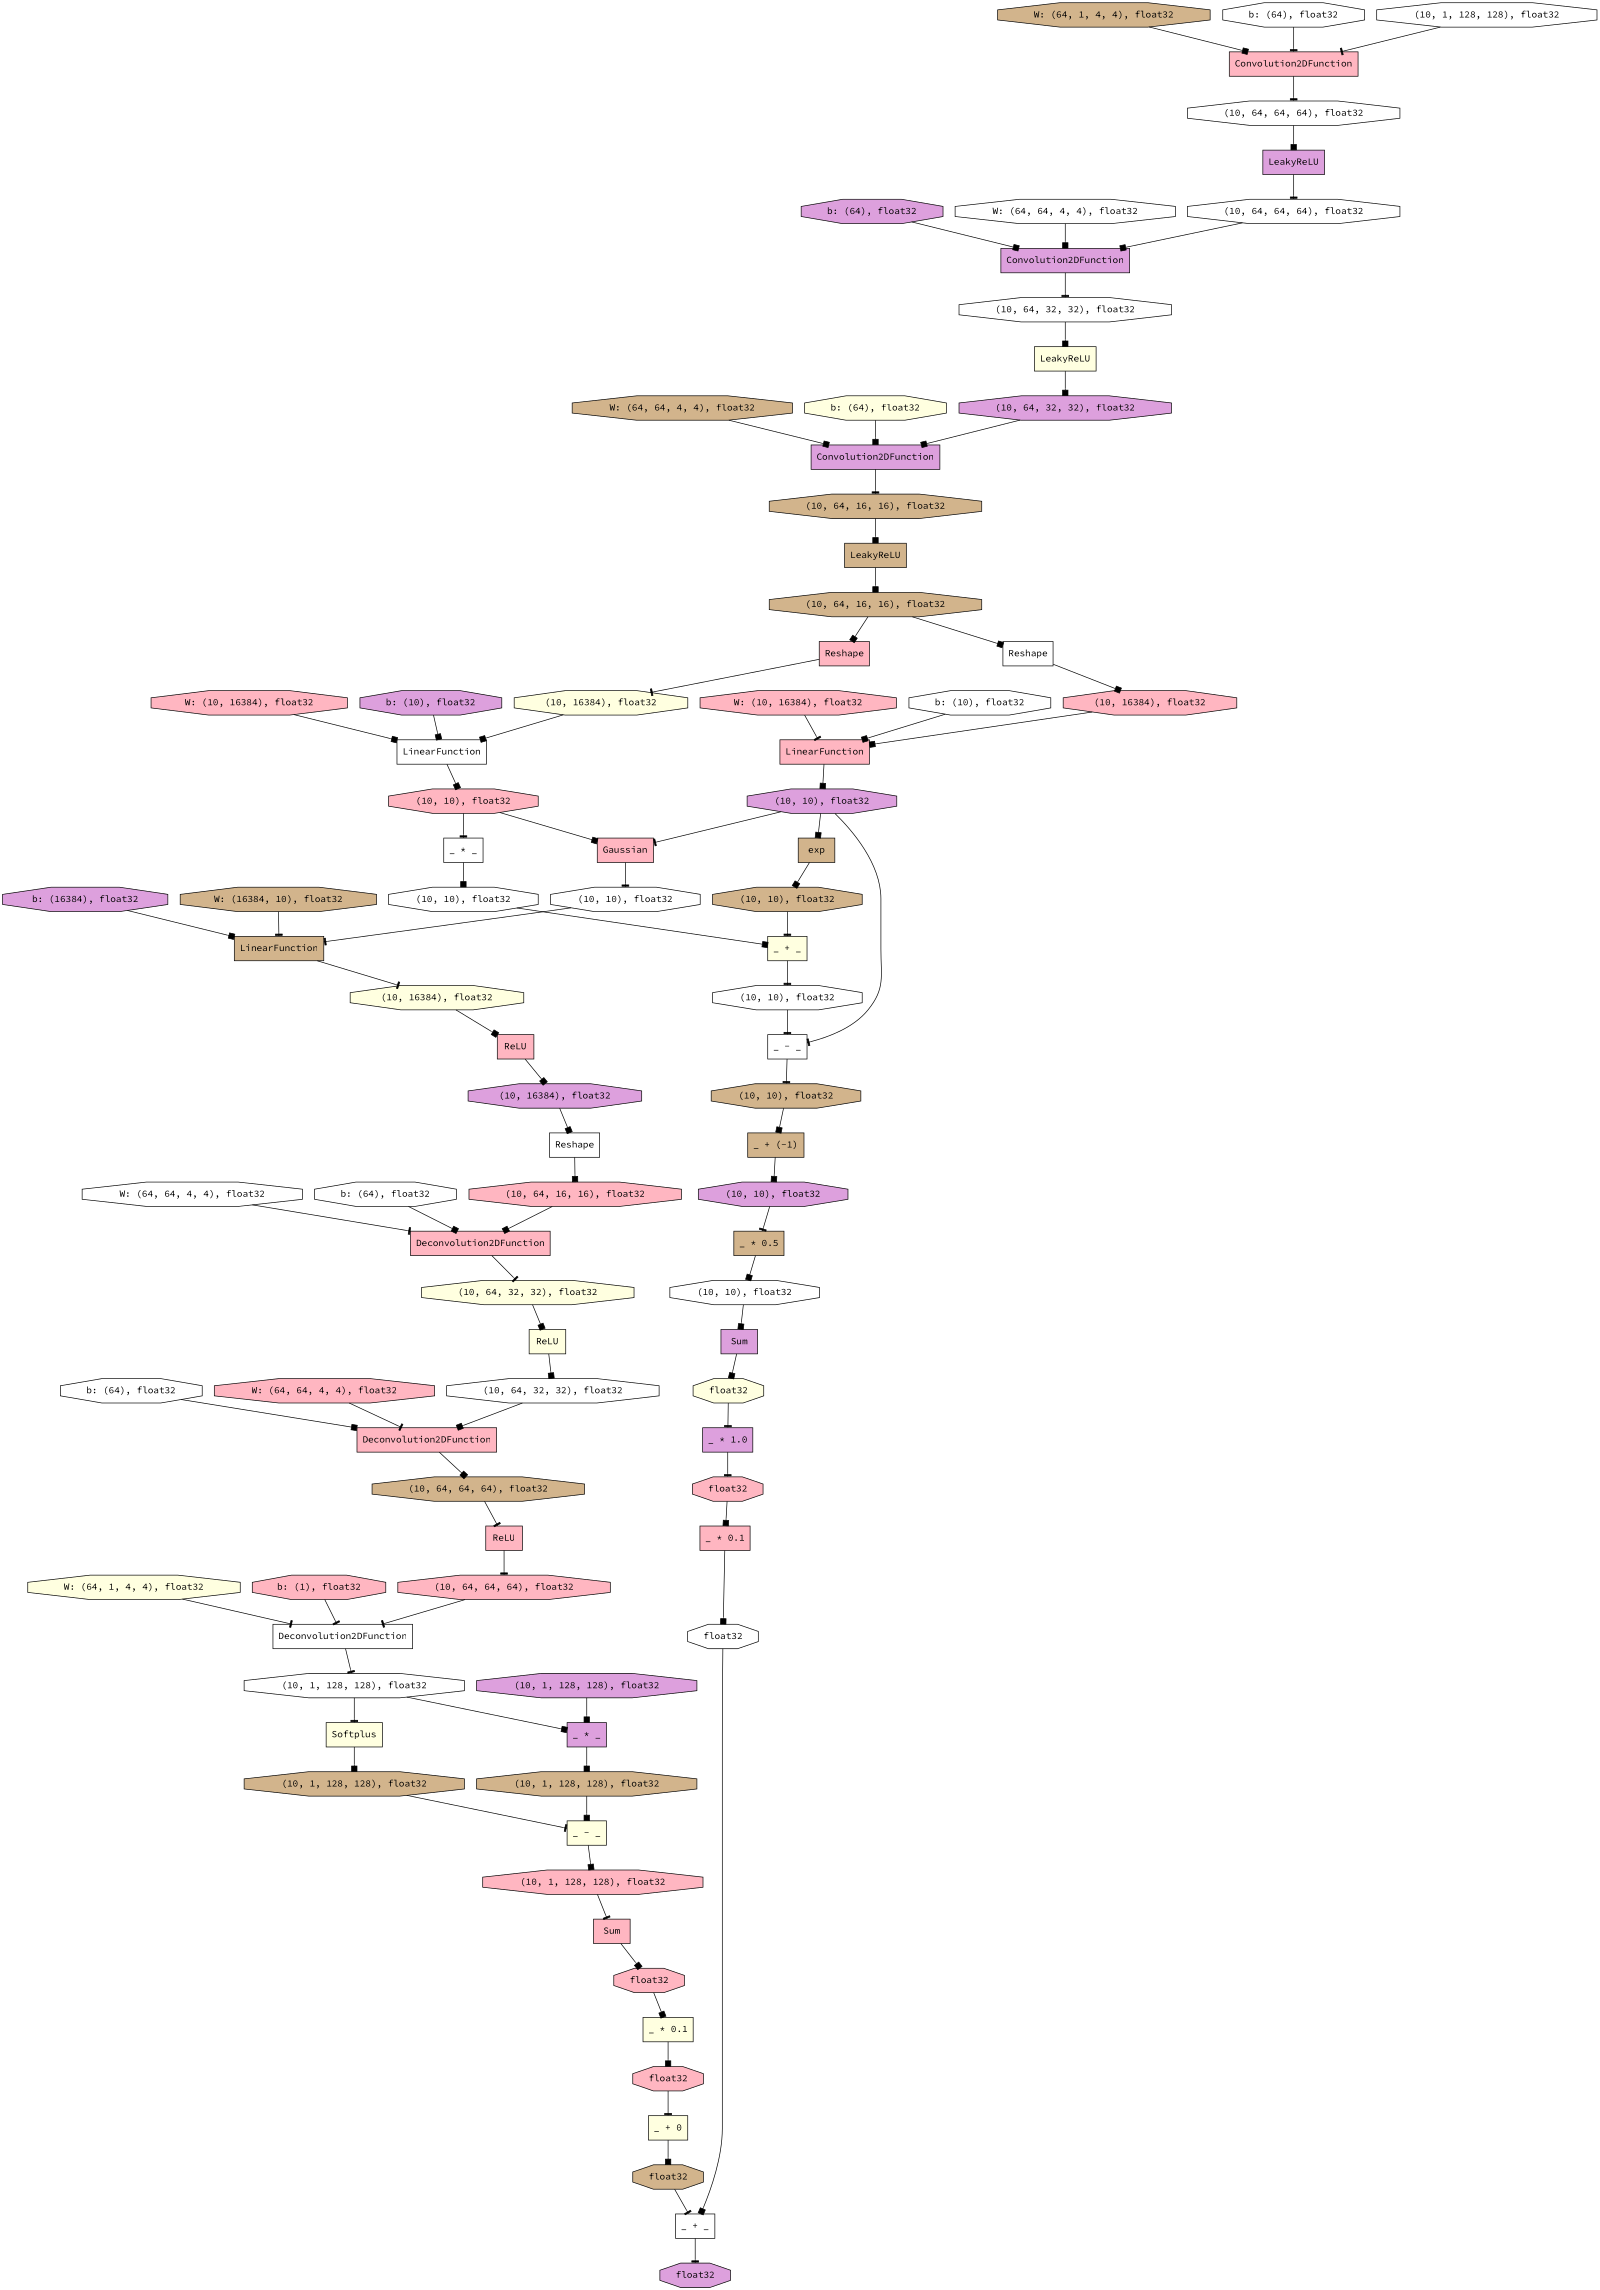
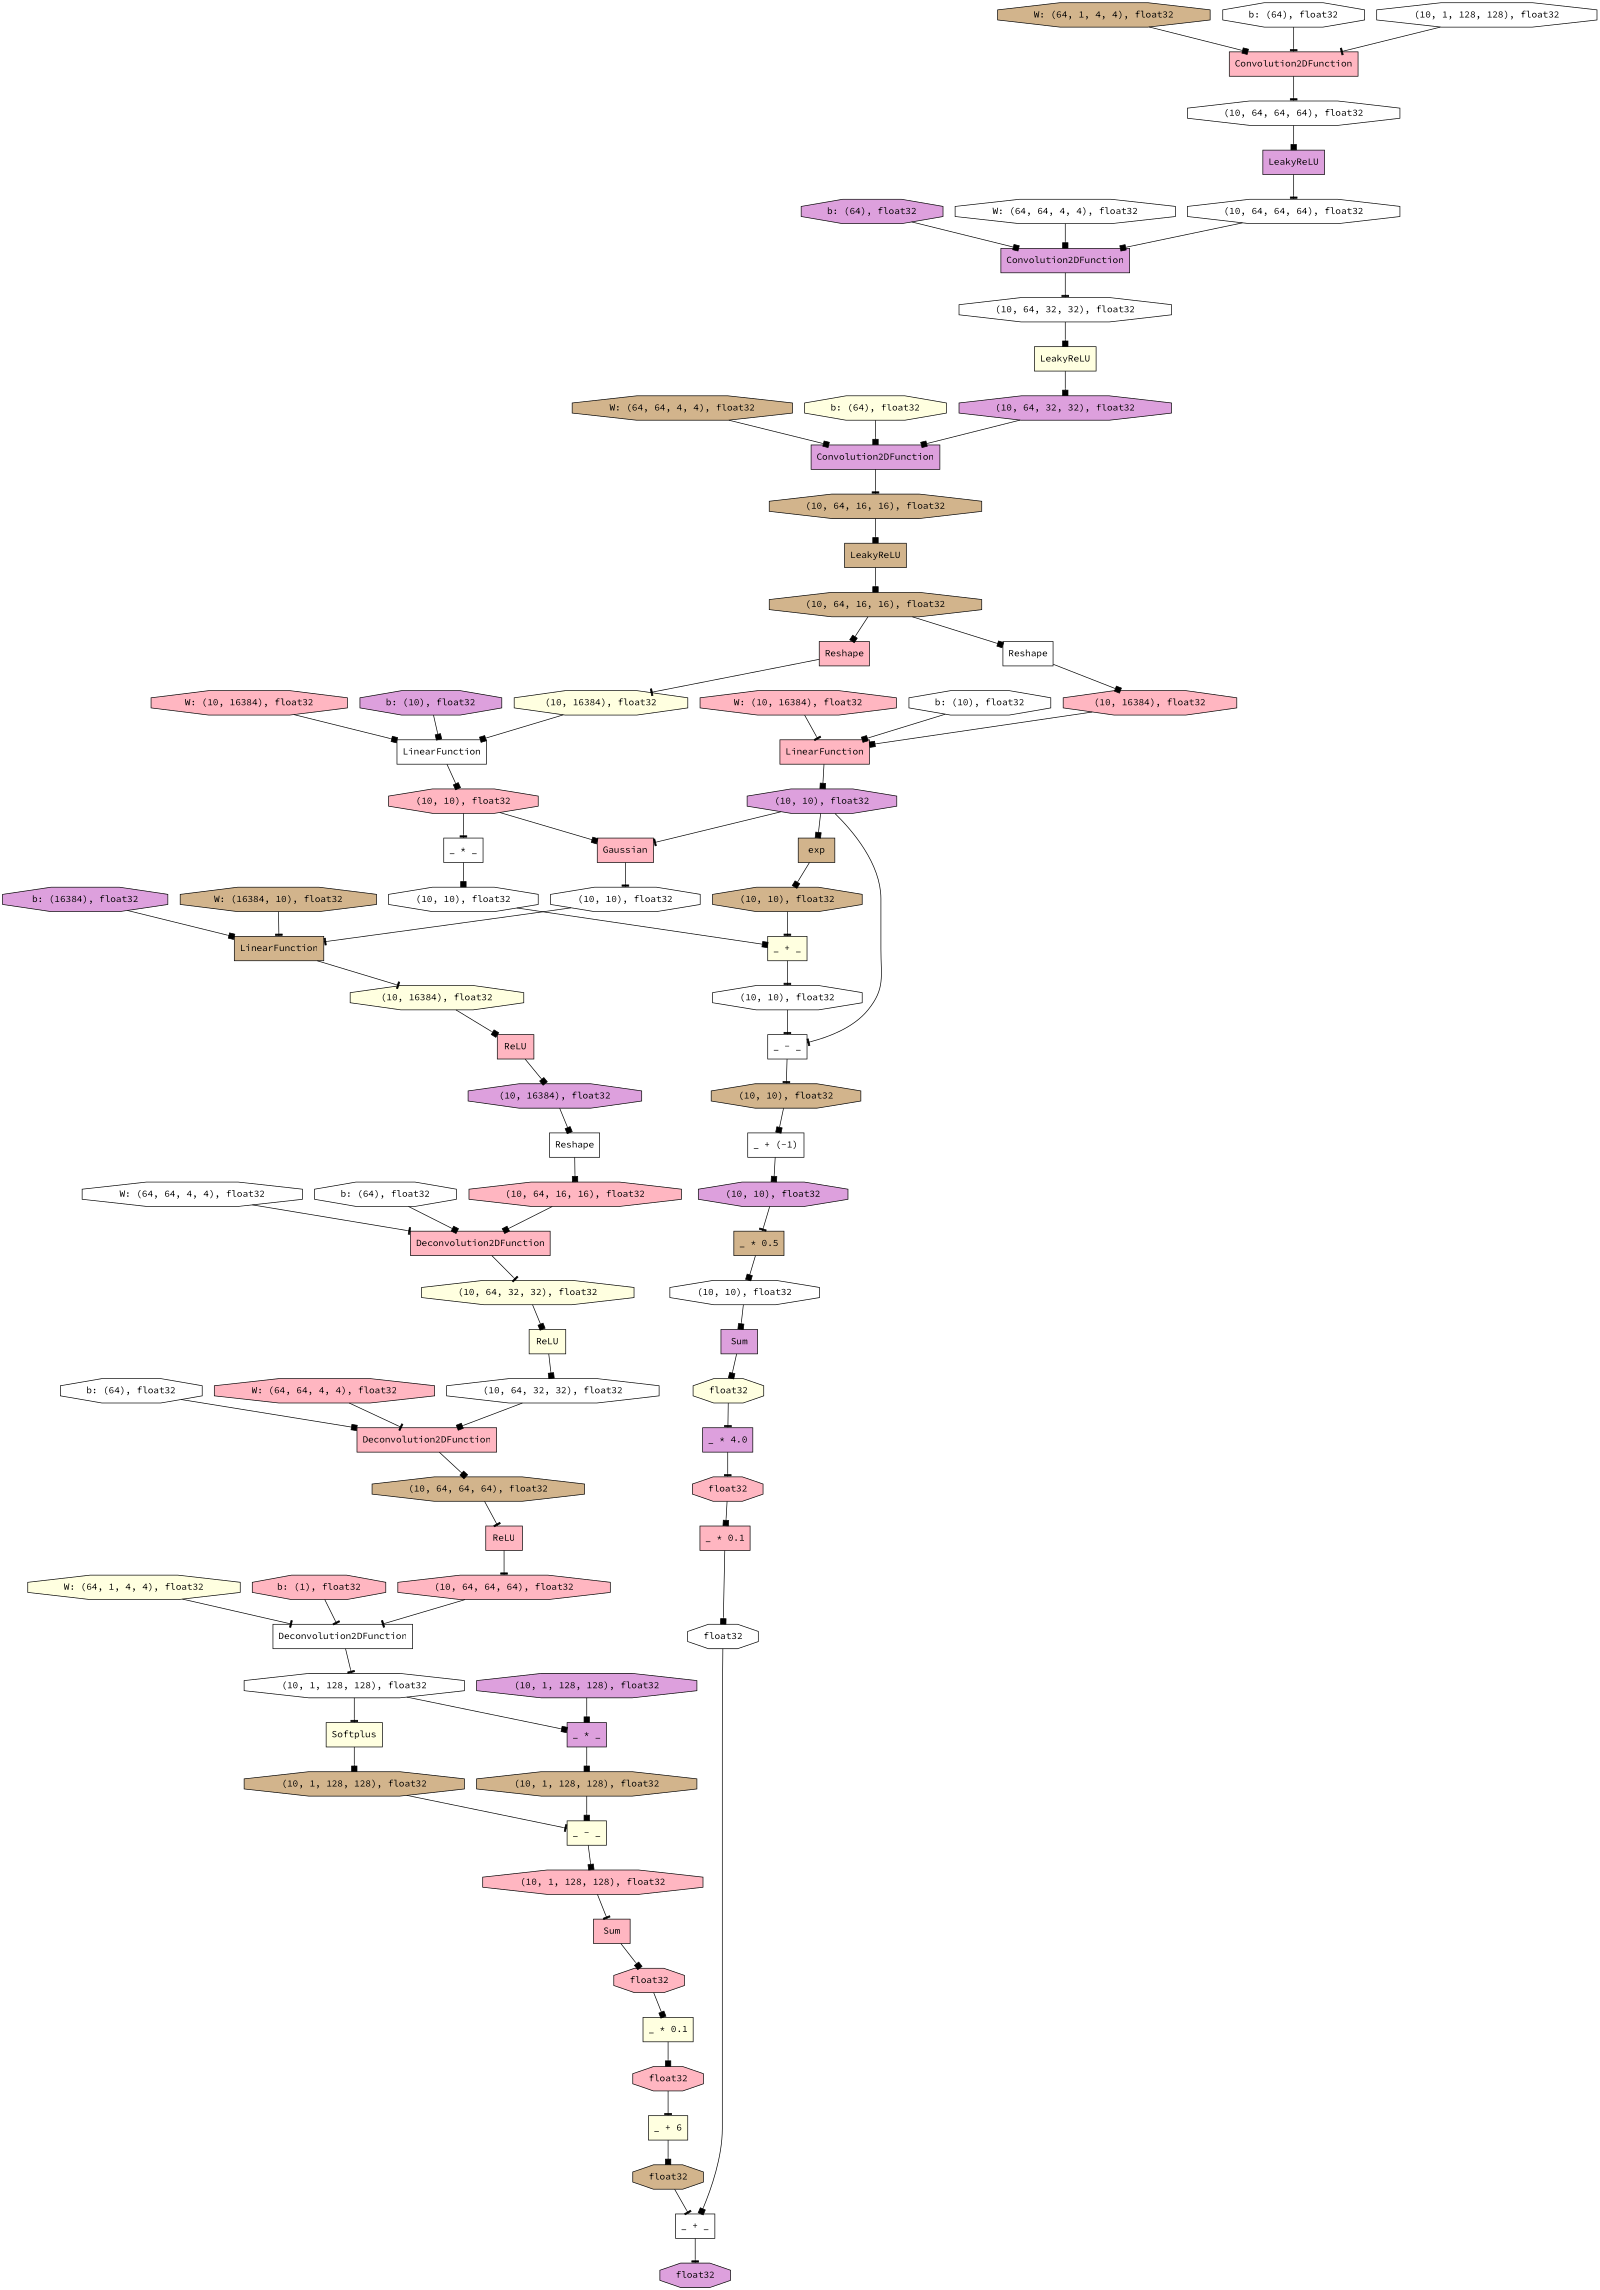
  digraph {
    fontname="Source Code Pro"
    rankdir=TB
    node [fillcolor=white fontname="Source Code Pro" shape=octagon style=filled]
    edge [arrowhead=box fontname="Source Code Pro"]
    n1 [fillcolor=plum label="_ * _" shape=record]
    n2 [fillcolor=tan label="(10, 1, 128, 128), float32"]
    n3 [fillcolor=lightyellow label="_ - _" shape=record]
    n4 [label="b: (64), float32"]
    n5 [fillcolor=lightpink label=Deconvolution2DFunction shape=record]
    n6 [fillcolor=tan label="(10, 64, 64, 64), float32"]
    n7 [fillcolor=tan label="(10, 1, 128, 128), float32"]
    n8 [fillcolor=lightpink label="(10, 1, 128, 128), float32"]
-   n9 [fillcolor=lightyellow label="_ + 0" shape=record]
+   n9 [fillcolor=lightyellow label="_ + 6" shape=record]
    n10 [fillcolor=tan label=float32]
    n11 [label="_ + _" shape=record]
    n12 [fillcolor=plum label="b: (64), float32"]
    n13 [fillcolor=plum label=Convolution2DFunction shape=record]
    n14 [label="(10, 64, 32, 32), float32"]
    n15 [fillcolor=lightpink label=Sum shape=record]
    n16 [fillcolor=lightyellow label="W: (64, 1, 4, 4), float32"]
    n17 [label=Deconvolution2DFunction shape=record]
    n18 [label="(10, 1, 128, 128), float32"]
    n19 [fillcolor=plum label="(10, 1, 128, 128), float32"]
    n20 [fillcolor=plum label=float32]
    n21 [fillcolor=tan label="W: (64, 1, 4, 4), float32"]
    n22 [fillcolor=lightpink label=Convolution2DFunction shape=record]
    n23 [label="(10, 64, 64, 64), float32"]
    n24 [fillcolor=tan label="W: (64, 64, 4, 4), float32"]
    n25 [fillcolor=plum label=Convolution2DFunction shape=record]
    n26 [fillcolor=tan label="(10, 64, 16, 16), float32"]
    n27 [fillcolor=lightpink label="b: (1), float32"]
    n28 [fillcolor=tan label="(10, 10), float32"]
    n29 [fillcolor=lightyellow label="_ + _" shape=record]
    n30 [label="(10, 10), float32"]
    n31 [fillcolor=lightpink label=float32]
    n32 [fillcolor=lightyellow label="b: (64), float32"]
    n33 [fillcolor=lightyellow label="_ * 0.1" shape=record]
    n34 [fillcolor=lightpink label=float32]
    n35 [fillcolor=tan label=exp shape=record]
    n36 [fillcolor=lightpink label="W: (10, 16384), float32"]
    n37 [label=LinearFunction shape=record]
    n38 [fillcolor=lightpink label="(10, 10), float32"]
    n39 [label="_ - _" shape=record]
    n40 [fillcolor=plum label="b: (10), float32"]
    n41 [label="(10, 10), float32"]
    n42 [fillcolor=tan label="(10, 10), float32"]
-   n43 [fillcolor=tan label="_ + (-1)" shape=record]
+   n43 [label="_ + (-1)" shape=record]
    n44 [fillcolor=plum label="(10, 10), float32"]
    n45 [fillcolor=tan label="_ * 0.5" shape=record]
    n46 [fillcolor=lightpink label="W: (10, 16384), float32"]
    n47 [fillcolor=lightpink label=LinearFunction shape=record]
    n48 [fillcolor=plum label="(10, 10), float32"]
    n49 [label="(10, 10), float32"]
    n50 [fillcolor=plum label=Sum shape=record]
    n51 [label="b: (10), float32"]
    n52 [fillcolor=lightyellow label=float32]
-   n53 [fillcolor=plum label="_ * 1.0" shape=record]
+   n53 [fillcolor=plum label="_ * 4.0" shape=record]
    n54 [fillcolor=tan label="W: (16384, 10), float32"]
    n55 [fillcolor=tan label=LinearFunction shape=record]
    n56 [fillcolor=lightyellow label="(10, 16384), float32"]
    n57 [fillcolor=lightpink label="_ * 0.1" shape=record]
    n58 [label=float32]
    n59 [label="b: (64), float32"]
    n60 [fillcolor=lightpink label=float32]
    n61 [fillcolor=plum label="b: (16384), float32"]
    n62 [label="_ * _" shape=record]
    n63 [label="W: (64, 64, 4, 4), float32"]
    n64 [fillcolor=lightpink label=Deconvolution2DFunction shape=record]
    n65 [fillcolor=lightyellow label="(10, 64, 32, 32), float32"]
    n66 [fillcolor=lightpink label=Gaussian shape=record]
    n67 [label="(10, 10), float32"]
    n68 [label="b: (64), float32"]
    n69 [fillcolor=lightpink label="W: (64, 64, 4, 4), float32"]
    n70 [label="W: (64, 64, 4, 4), float32"]
    n71 [fillcolor=tan label="(10, 64, 16, 16), float32"]
    n72 [fillcolor=lightpink label=Reshape shape=record]
    n73 [label=Reshape shape=record]
    n74 [fillcolor=lightyellow label="(10, 16384), float32"]
    n75 [fillcolor=lightpink label="(10, 16384), float32"]
    n76 [fillcolor=lightpink label=ReLU shape=record]
    n77 [fillcolor=plum label="(10, 16384), float32"]
    n78 [label=Reshape shape=record]
    n79 [fillcolor=lightpink label="(10, 64, 16, 16), float32"]
    n80 [fillcolor=lightyellow label=ReLU shape=record]
    n81 [label="(10, 64, 32, 32), float32"]
    n82 [fillcolor=lightpink label=ReLU shape=record]
    n83 [fillcolor=plum label=LeakyReLU shape=record]
    n84 [label="(10, 64, 64, 64), float32"]
    n85 [label="(10, 1, 128, 128), float32"]
    n86 [fillcolor=lightpink label="(10, 64, 64, 64), float32"]
    n87 [fillcolor=lightyellow label=Softplus shape=record]
    n88 [fillcolor=lightyellow label=LeakyReLU shape=record]
    n89 [fillcolor=plum label="(10, 64, 32, 32), float32"]
    n90 [fillcolor=tan label=LeakyReLU shape=record]
    n1 -> n2
    n2 -> n3
    n3 -> n8
    n4 -> n5
    n5 -> n6
    n6 -> n82 [arrowhead=tee]
    n7 -> n3 [arrowhead=tee]
    n8 -> n15 [arrowhead=tee]
    n9 -> n10
    n10 -> n11 [arrowhead=tee]
    n11 -> n20 [arrowhead=tee]
    n12 -> n13
    n13 -> n14 [arrowhead=tee]
    n14 -> n88
    n15 -> n31
    n16 -> n17 [arrowhead=tee]
    n17 -> n18 [arrowhead=tee]
    n18 -> n1
    n18 -> n87 [arrowhead=tee]
    n19 -> n1
    n21 -> n22
    n22 -> n23 [arrowhead=tee]
    n23 -> n83
    n24 -> n25
    n25 -> n26 [arrowhead=tee]
    n26 -> n90
    n27 -> n17 [arrowhead=tee]
    n28 -> n29 [arrowhead=tee]
    n29 -> n30 [arrowhead=tee]
    n30 -> n39 [arrowhead=tee]
    n31 -> n33
    n32 -> n25
    n33 -> n34
    n34 -> n9 [arrowhead=tee]
    n35 -> n28
    n36 -> n37
    n37 -> n38
    n38 -> n62 [arrowhead=tee]
    n38 -> n66
    n39 -> n42 [arrowhead=tee]
    n40 -> n37
    n41 -> n29
    n42 -> n43
    n43 -> n44
    n44 -> n45 [arrowhead=tee]
    n45 -> n49
    n46 -> n47 [arrowhead=tee]
    n47 -> n48
    n48 -> n35
    n48 -> n39 [arrowhead=tee]
    n48 -> n66 [arrowhead=tee]
    n49 -> n50
    n50 -> n52
    n51 -> n47
    n52 -> n53 [arrowhead=tee]
    n53 -> n60 [arrowhead=tee]
    n54 -> n55 [arrowhead=tee]
    n55 -> n56 [arrowhead=tee]
    n56 -> n76
    n57 -> n58
    n58 -> n11
    n59 -> n22 [arrowhead=tee]
    n60 -> n57
    n61 -> n55
    n62 -> n41
    n63 -> n64 [arrowhead=tee]
    n64 -> n65 [arrowhead=tee]
    n65 -> n80
    n66 -> n67 [arrowhead=tee]
    n67 -> n55 [arrowhead=tee]
    n68 -> n64
    n69 -> n5 [arrowhead=tee]
    n70 -> n13
    n71 -> n72
    n71 -> n73
    n72 -> n74 [arrowhead=tee]
    n73 -> n75
    n74 -> n37
    n75 -> n47
    n76 -> n77
    n77 -> n78
    n78 -> n79
    n79 -> n64
    n80 -> n81
    n81 -> n5
    n82 -> n86 [arrowhead=tee]
    n83 -> n84 [arrowhead=tee]
    n84 -> n13
    n85 -> n22 [arrowhead=tee]
    n86 -> n17 [arrowhead=tee]
    n87 -> n7
    n88 -> n89
    n89 -> n25
    n90 -> n71
  }
